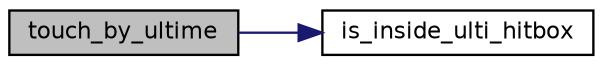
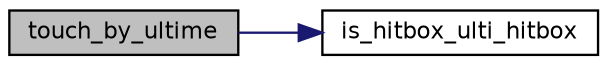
  digraph {
    rankdir=LR
    node [color=black fontname=Helvetica fontsize=10 shape=record style=filled]
    n1 [fillcolor=grey75 fontcolor=black height=0.2 label=touch_by_ultime width=0.4]
-   n2 [fillcolor=white height=0.2 label=is_inside_ulti_hitbox width=0.4]
+   n2 [fillcolor=white height=0.2 label=is_hitbox_ulti_hitbox width=0.4]
    n1 -> n2 [color=midnightblue fontname=Helvetica fontsize=10 labelfontname=Helvetica labelfontsize=10 style=solid]
  }
